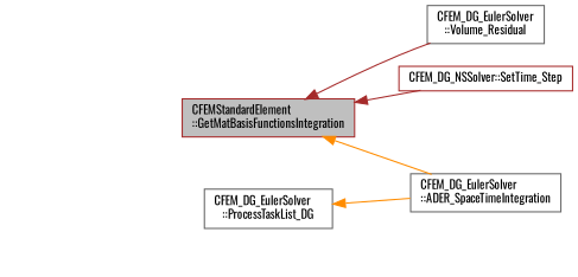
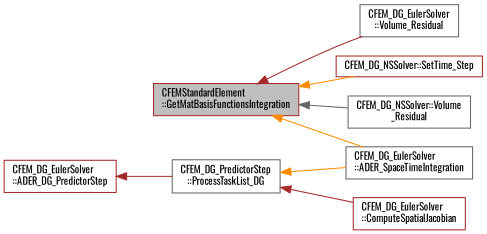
  digraph {
    fontname=Oswald
    rankdir=LR
    node [color=brown fillcolor=white fontname=Oswald fontsize=10 shape=record style=filled]
    edge [color=brown dir=back fontname=Oswald fontsize=10 labelfontname=Helvetica labelfontsize=10 style=solid]
    n1 [fillcolor=grey75 fontcolor=black height=0.2 label="CFEMStandardElement\l::GetMatBasisFunctionsIntegration" width=0.4]
    n2 [color=gray40 height=0.2 label="CFEM_DG_EulerSolver\l::Volume_Residual" width=0.4]
    n3 [height=0.2 label="CFEM_DG_NSSolver::SetTime_Step" width=0.4]
+   n4 [color=gray40 height=0.2 label="CFEM_DG_NSSolver::Volume\l_Residual" width=0.4]
    n5 [color=gray40 height=0.2 label="CFEM_DG_EulerSolver\l::ADER_SpaceTimeIntegration" width=0.4]
-   n7 [color=gray40 height=0.2 label="CFEM_DG_EulerSolver\l::ProcessTaskList_DG" width=0.4]
+   n6 [height=0.2 label="CFEM_DG_EulerSolver\l::ADER_DG_PredictorStep" width=0.4]
+   n7 [color=gray40 height=0.2 label="CFEM_DG_PredictorStep\l::ProcessTaskList_DG" width=0.4]
+   n8 [height=0.2 label="CFEM_DG_EulerSolver\l::ComputeSpatialJacobian" width=0.4]
    n1 -> n2
-   n1 -> n3
+   n1 -> n3 [color=darkorange]
+   n1 -> n4 [color=gray40]
    n1 -> n5 [color=darkorange]
+   n6 -> n7
    n7 -> n5 [color=darkorange]
+   n7 -> n8
  }
